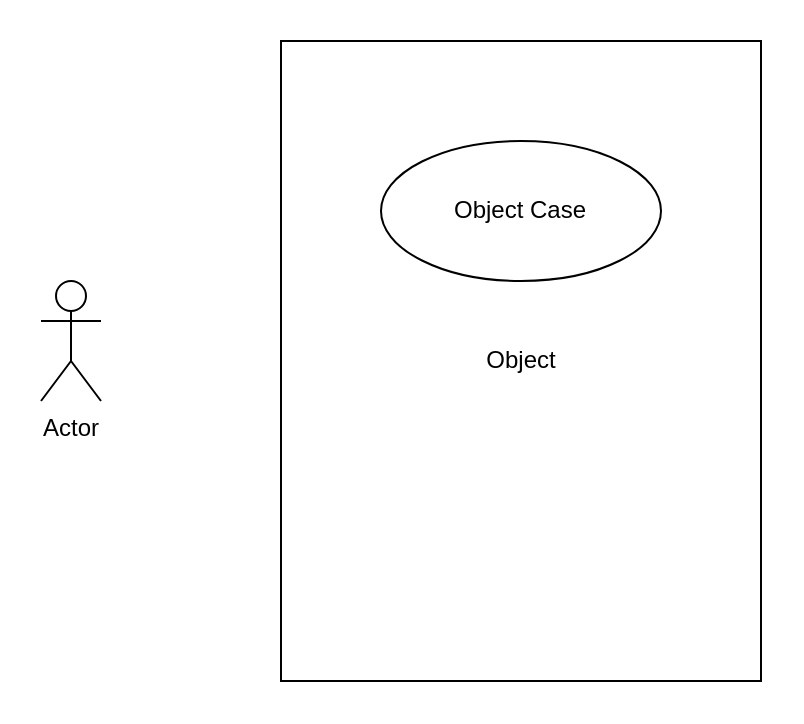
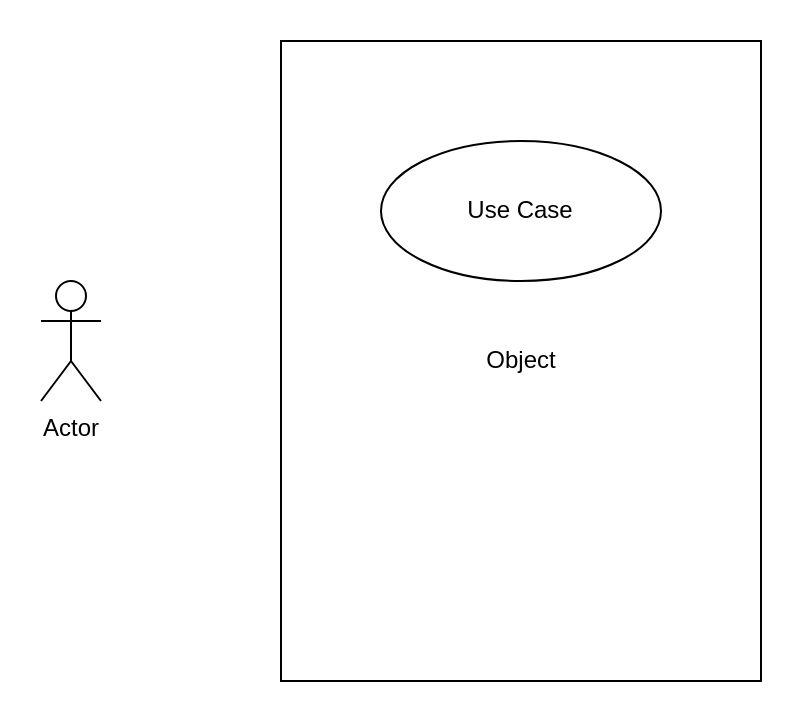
  <mxCell id="0" />
  <mxCell id="1" parent="0" />
  <mxCell id="2" value="Object" style="html=1;" vertex="1" parent="1"><mxGeometry x="140" y="20" width="240" height="320" as="geometry" /></mxCell>
  <mxCell id="3" value="Actor" style="shape=umlActor;verticalLabelPosition=bottom;verticalAlign=top;html=1;" vertex="1" parent="1"><mxGeometry x="20" y="140" width="30" height="60" as="geometry" /></mxCell>
- <mxCell id="4" value="Object Case" style="ellipse;whiteSpace=wrap;html=1;" vertex="1" parent="1"><mxGeometry x="190" y="70" width="140" height="70" as="geometry" /></mxCell>
+ <mxCell id="4" value="Use Case" style="ellipse;whiteSpace=wrap;html=1;" vertex="1" parent="1"><mxGeometry x="190" y="70" width="140" height="70" as="geometry" /></mxCell>
